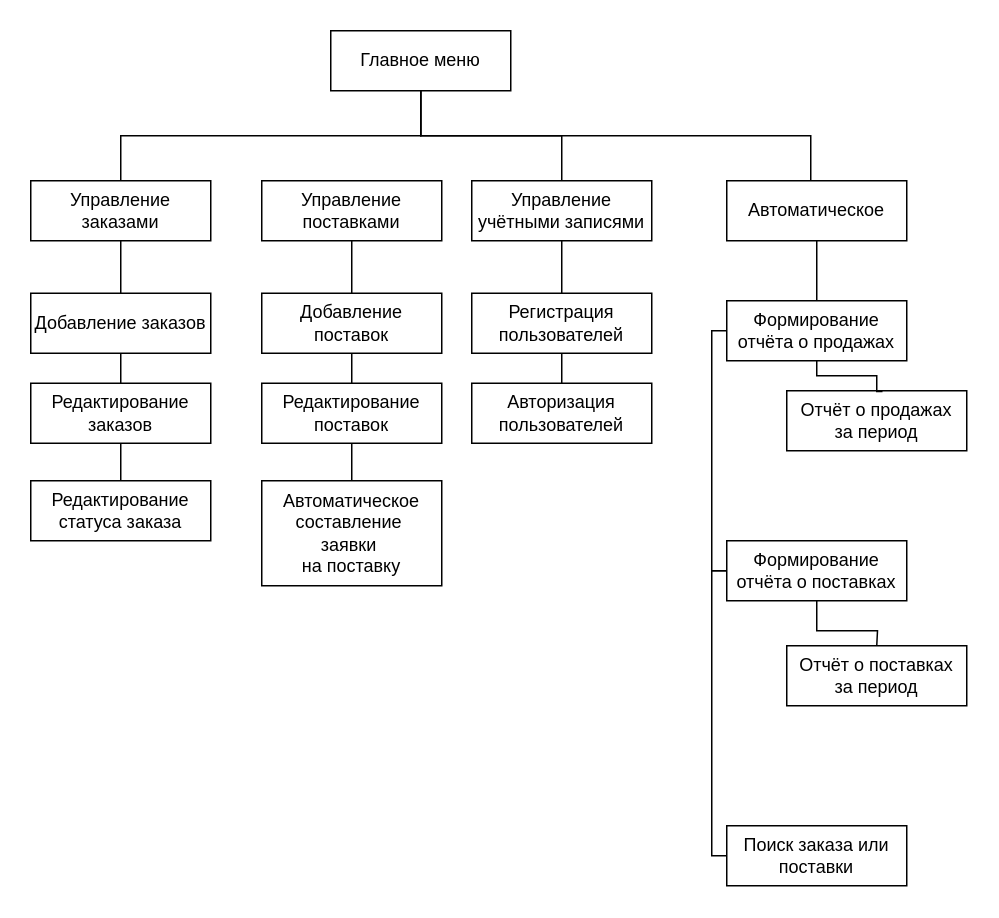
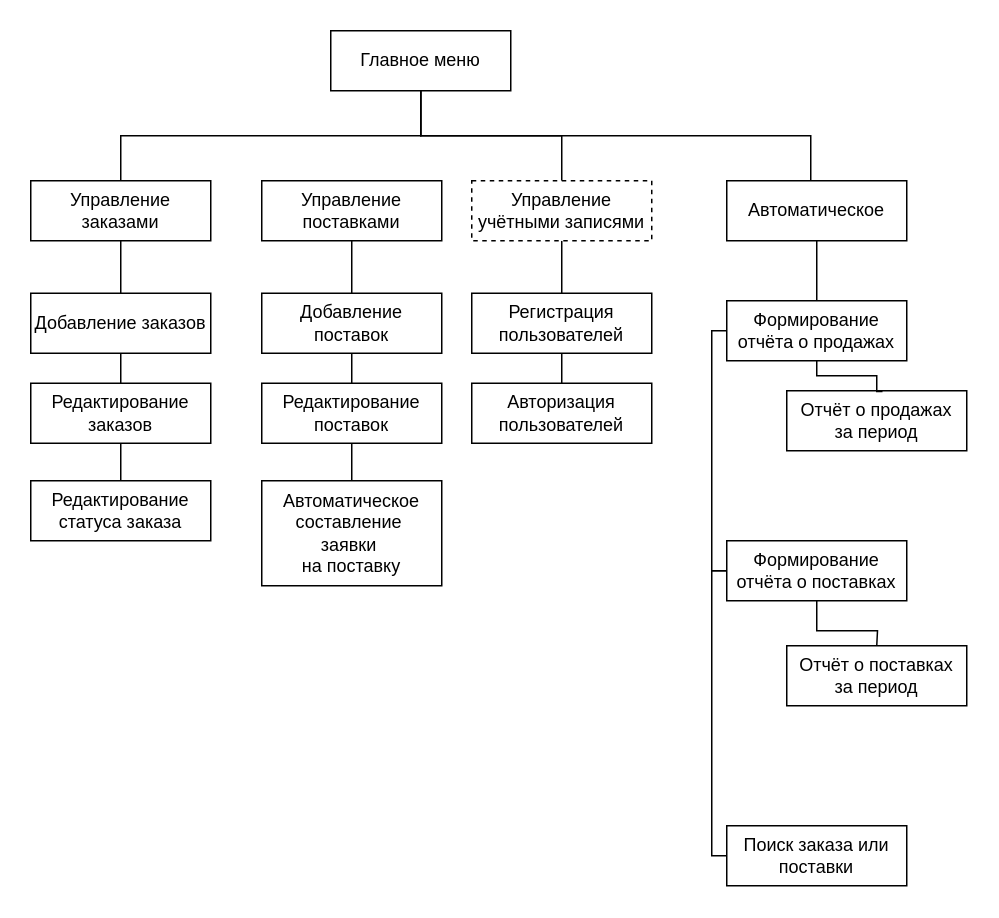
  <mxCell id="0" />
  <mxCell id="1" parent="0" />
  <mxCell id="2" style="edgeStyle=orthogonalEdgeStyle;rounded=0;orthogonalLoop=1;jettySize=auto;html=1;entryX=0.5;entryY=0;entryDx=0;entryDy=0;endArrow=none;endFill=0;" parent="1" source="5" target="9" edge="1"><mxGeometry relative="1" as="geometry"><Array as="points"><mxPoint x="280" y="90" /><mxPoint x="540" y="90" /><mxPoint x="540" y="120" /></Array></mxGeometry></mxCell>
  <mxCell id="3" style="edgeStyle=orthogonalEdgeStyle;rounded=0;orthogonalLoop=1;jettySize=auto;html=1;endArrow=none;endFill=0;" parent="1" source="5" target="23" edge="1"><mxGeometry relative="1" as="geometry" /></mxCell>
  <mxCell id="4" style="edgeStyle=orthogonalEdgeStyle;rounded=0;orthogonalLoop=1;jettySize=auto;html=1;entryX=0.5;entryY=0;entryDx=0;entryDy=0;endArrow=none;endFill=0;" parent="1" source="5" target="30" edge="1"><mxGeometry relative="1" as="geometry"><Array as="points"><mxPoint x="280" y="90" /><mxPoint x="80" y="90" /></Array></mxGeometry></mxCell>
  <mxCell id="5" value="Главное меню" style="rounded=0;whiteSpace=wrap;html=1;" parent="1" vertex="1"><mxGeometry x="220" y="20" width="120" height="40" as="geometry" /></mxCell>
  <mxCell id="6" style="edgeStyle=orthogonalEdgeStyle;rounded=0;orthogonalLoop=1;jettySize=auto;html=1;endArrow=none;endFill=0;" parent="1" source="7" target="19" edge="1"><mxGeometry relative="1" as="geometry" /></mxCell>
  <mxCell id="7" value="Управление поставками" style="rounded=0;whiteSpace=wrap;html=1;" parent="1" vertex="1"><mxGeometry x="174" y="120" width="120" height="40" as="geometry" /></mxCell>
  <mxCell id="8" style="edgeStyle=orthogonalEdgeStyle;rounded=0;orthogonalLoop=1;jettySize=auto;html=1;entryX=0.5;entryY=0;entryDx=0;entryDy=0;endArrow=none;endFill=0;" parent="1" source="9" target="11" edge="1"><mxGeometry relative="1" as="geometry" /></mxCell>
  <mxCell id="9" value="Автоматическое" style="rounded=0;whiteSpace=wrap;html=1;" parent="1" vertex="1"><mxGeometry x="484" y="120" width="120" height="40" as="geometry" /></mxCell>
  <mxCell id="10" style="edgeStyle=orthogonalEdgeStyle;rounded=0;orthogonalLoop=1;jettySize=auto;html=1;entryX=0;entryY=0.5;entryDx=0;entryDy=0;endArrow=none;endFill=0;" parent="1" source="11" target="14" edge="1"><mxGeometry relative="1" as="geometry"><Array as="points"><mxPoint x="474" y="220" /><mxPoint x="474" y="380" /></Array></mxGeometry></mxCell>
  <mxCell id="11" value="Формирование отчёта о продажах" style="rounded=0;whiteSpace=wrap;html=1;" parent="1" vertex="1"><mxGeometry x="484" y="200" width="120" height="40" as="geometry" /></mxCell>
  <mxCell id="12" style="edgeStyle=orthogonalEdgeStyle;rounded=0;orthogonalLoop=1;jettySize=auto;html=1;entryX=0.5;entryY=0;entryDx=0;entryDy=0;endArrow=none;endFill=0;" parent="1" source="14" edge="1"><mxGeometry relative="1" as="geometry"><mxPoint x="584" y="430" as="targetPoint" /></mxGeometry></mxCell>
  <mxCell id="13" style="edgeStyle=orthogonalEdgeStyle;rounded=0;orthogonalLoop=1;jettySize=auto;html=1;entryX=0;entryY=0.5;entryDx=0;entryDy=0;endArrow=none;endFill=0;" parent="1" source="14" target="28" edge="1"><mxGeometry relative="1" as="geometry"><Array as="points"><mxPoint x="474" y="380" /><mxPoint x="474" y="570" /></Array></mxGeometry></mxCell>
  <mxCell id="14" value="Формирование отчёта о поставках" style="rounded=0;whiteSpace=wrap;html=1;" parent="1" vertex="1"><mxGeometry x="484" y="360" width="120" height="40" as="geometry" /></mxCell>
  <mxCell id="15" value="Отчёт о поставках&lt;br&gt;за период" style="rounded=0;whiteSpace=wrap;html=1;" parent="1" vertex="1"><mxGeometry x="524" y="430" width="120" height="40" as="geometry" /></mxCell>
  <mxCell id="16" value="Отчёт о продажах &lt;br&gt;за период" style="rounded=0;whiteSpace=wrap;html=1;" parent="1" vertex="1"><mxGeometry x="524" y="260" width="120" height="40" as="geometry" /></mxCell>
  <mxCell id="17" style="edgeStyle=orthogonalEdgeStyle;rounded=0;orthogonalLoop=1;jettySize=auto;html=1;entryX=0.532;entryY=0.012;entryDx=0;entryDy=0;entryPerimeter=0;endArrow=none;endFill=0;" parent="1" source="11" edge="1"><mxGeometry relative="1" as="geometry"><Array as="points"><mxPoint x="544" y="250" /><mxPoint x="584" y="250" /><mxPoint x="584" y="261" /></Array><mxPoint x="587.84" y="260.48" as="targetPoint" /></mxGeometry></mxCell>
  <mxCell id="18" style="edgeStyle=orthogonalEdgeStyle;rounded=0;orthogonalLoop=1;jettySize=auto;html=1;entryX=0;entryY=0.5;entryDx=0;entryDy=0;endArrow=none;endFill=0;" parent="1" source="19" target="21" edge="1"><mxGeometry relative="1" as="geometry"><Array as="points"><mxPoint x="234" y="260" /></Array></mxGeometry></mxCell>
  <mxCell id="19" value="Добавление поставок" style="rounded=0;whiteSpace=wrap;html=1;" parent="1" vertex="1"><mxGeometry x="174" y="195" width="120" height="40" as="geometry" /></mxCell>
  <mxCell id="20" style="edgeStyle=orthogonalEdgeStyle;rounded=0;orthogonalLoop=1;jettySize=auto;html=1;endArrow=none;endFill=0;" parent="1" source="21" target="27" edge="1"><mxGeometry relative="1" as="geometry" /></mxCell>
  <mxCell id="21" value="Редактирование&lt;br&gt;поставок" style="rounded=0;whiteSpace=wrap;html=1;" parent="1" vertex="1"><mxGeometry x="174" y="255" width="120" height="40" as="geometry" /></mxCell>
  <mxCell id="22" style="edgeStyle=orthogonalEdgeStyle;rounded=0;orthogonalLoop=1;jettySize=auto;html=1;entryX=0.5;entryY=0;entryDx=0;entryDy=0;endArrow=none;endFill=0;" parent="1" source="23" target="25" edge="1"><mxGeometry relative="1" as="geometry" /></mxCell>
- <mxCell id="23" value="Управление учётными записями" style="rounded=0;whiteSpace=wrap;html=1;" parent="1" vertex="1"><mxGeometry x="314" y="120" width="120" height="40" as="geometry" /></mxCell>
+ <mxCell id="23" value="Управление учётными записями" style="rounded=0;whiteSpace=wrap;html=1;dashed=1;" parent="1" vertex="1"><mxGeometry x="314" y="120" width="120" height="40" as="geometry" /></mxCell>
  <mxCell id="24" style="edgeStyle=orthogonalEdgeStyle;rounded=0;orthogonalLoop=1;jettySize=auto;html=1;endArrow=none;endFill=0;" parent="1" source="25" target="26" edge="1"><mxGeometry relative="1" as="geometry" /></mxCell>
  <mxCell id="25" value="Регистрация пользователей" style="rounded=0;whiteSpace=wrap;html=1;" parent="1" vertex="1"><mxGeometry x="314" y="195" width="120" height="40" as="geometry" /></mxCell>
  <mxCell id="26" value="Авторизация пользователей" style="rounded=0;whiteSpace=wrap;html=1;" parent="1" vertex="1"><mxGeometry x="314" y="255" width="120" height="40" as="geometry" /></mxCell>
  <mxCell id="27" value="Автоматическое составление&amp;nbsp;&lt;div&gt;заявки&amp;nbsp;&lt;/div&gt;&lt;div&gt;на поставку&lt;br&gt;&lt;/div&gt;" style="rounded=0;whiteSpace=wrap;html=1;" parent="1" vertex="1"><mxGeometry x="174" y="320" width="120" height="70" as="geometry" /></mxCell>
  <mxCell id="28" value="Поиск заказа или поставки" style="rounded=0;whiteSpace=wrap;html=1;" parent="1" vertex="1"><mxGeometry x="484" y="550" width="120" height="40" as="geometry" /></mxCell>
  <mxCell id="29" style="edgeStyle=orthogonalEdgeStyle;rounded=0;orthogonalLoop=1;jettySize=auto;html=1;entryX=0.5;entryY=0;entryDx=0;entryDy=0;endArrow=none;endFill=0;" parent="1" source="30" target="32" edge="1"><mxGeometry relative="1" as="geometry" /></mxCell>
  <mxCell id="30" value="Управление заказами" style="rounded=0;whiteSpace=wrap;html=1;" parent="1" vertex="1"><mxGeometry x="20" y="120" width="120" height="40" as="geometry" /></mxCell>
  <mxCell id="31" style="edgeStyle=orthogonalEdgeStyle;rounded=0;orthogonalLoop=1;jettySize=auto;html=1;entryX=0.5;entryY=0;entryDx=0;entryDy=0;endArrow=none;endFill=0;" parent="1" source="32" target="34" edge="1"><mxGeometry relative="1" as="geometry" /></mxCell>
  <mxCell id="32" value="Добавление заказов" style="rounded=0;whiteSpace=wrap;html=1;" parent="1" vertex="1"><mxGeometry x="20" y="195" width="120" height="40" as="geometry" /></mxCell>
  <mxCell id="33" style="edgeStyle=orthogonalEdgeStyle;rounded=0;orthogonalLoop=1;jettySize=auto;html=1;entryX=0.5;entryY=0;entryDx=0;entryDy=0;endArrow=none;endFill=0;" parent="1" source="34" target="35" edge="1"><mxGeometry relative="1" as="geometry" /></mxCell>
  <mxCell id="34" value="Редактирование&lt;br&gt;заказов" style="rounded=0;whiteSpace=wrap;html=1;" parent="1" vertex="1"><mxGeometry x="20" y="255" width="120" height="40" as="geometry" /></mxCell>
  <mxCell id="35" value="Редактирование&lt;br&gt;статуса заказа" style="rounded=0;whiteSpace=wrap;html=1;" parent="1" vertex="1"><mxGeometry x="20" y="320" width="120" height="40" as="geometry" /></mxCell>
